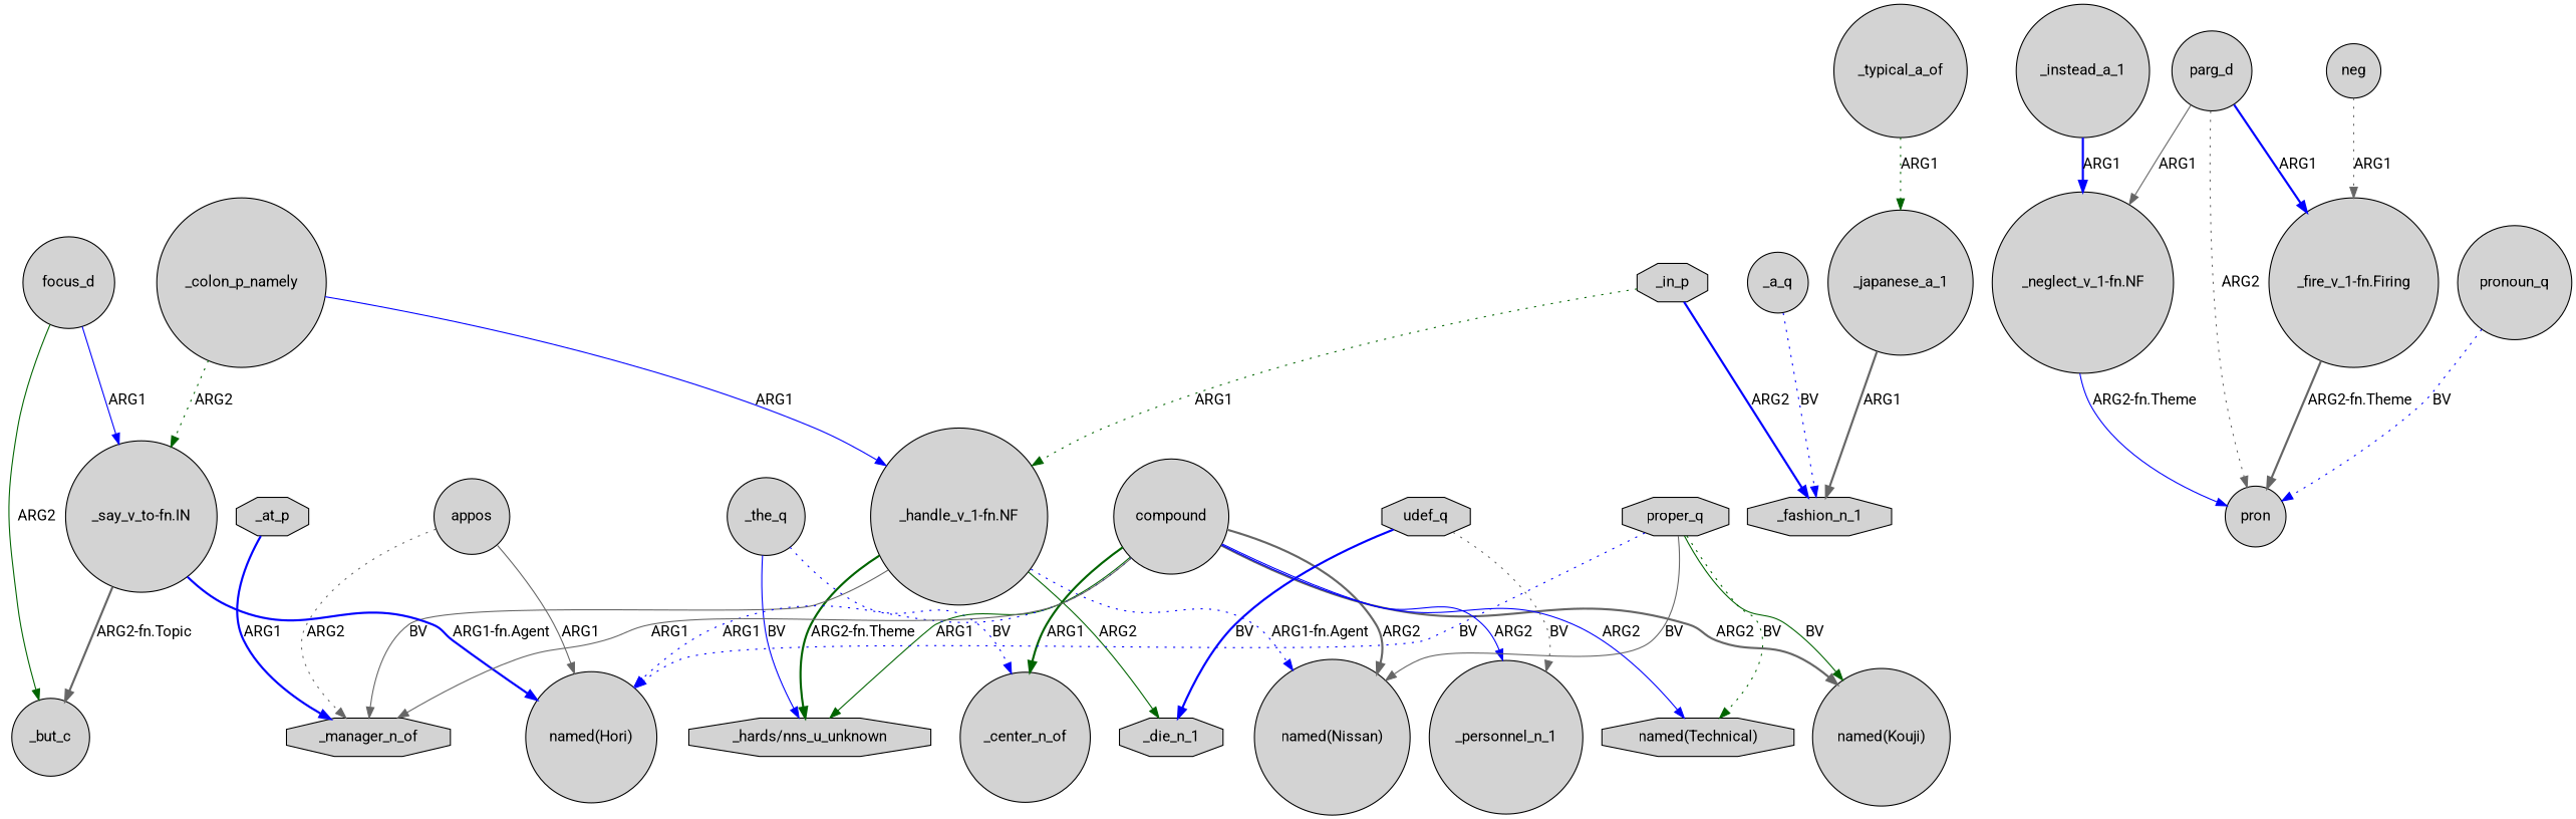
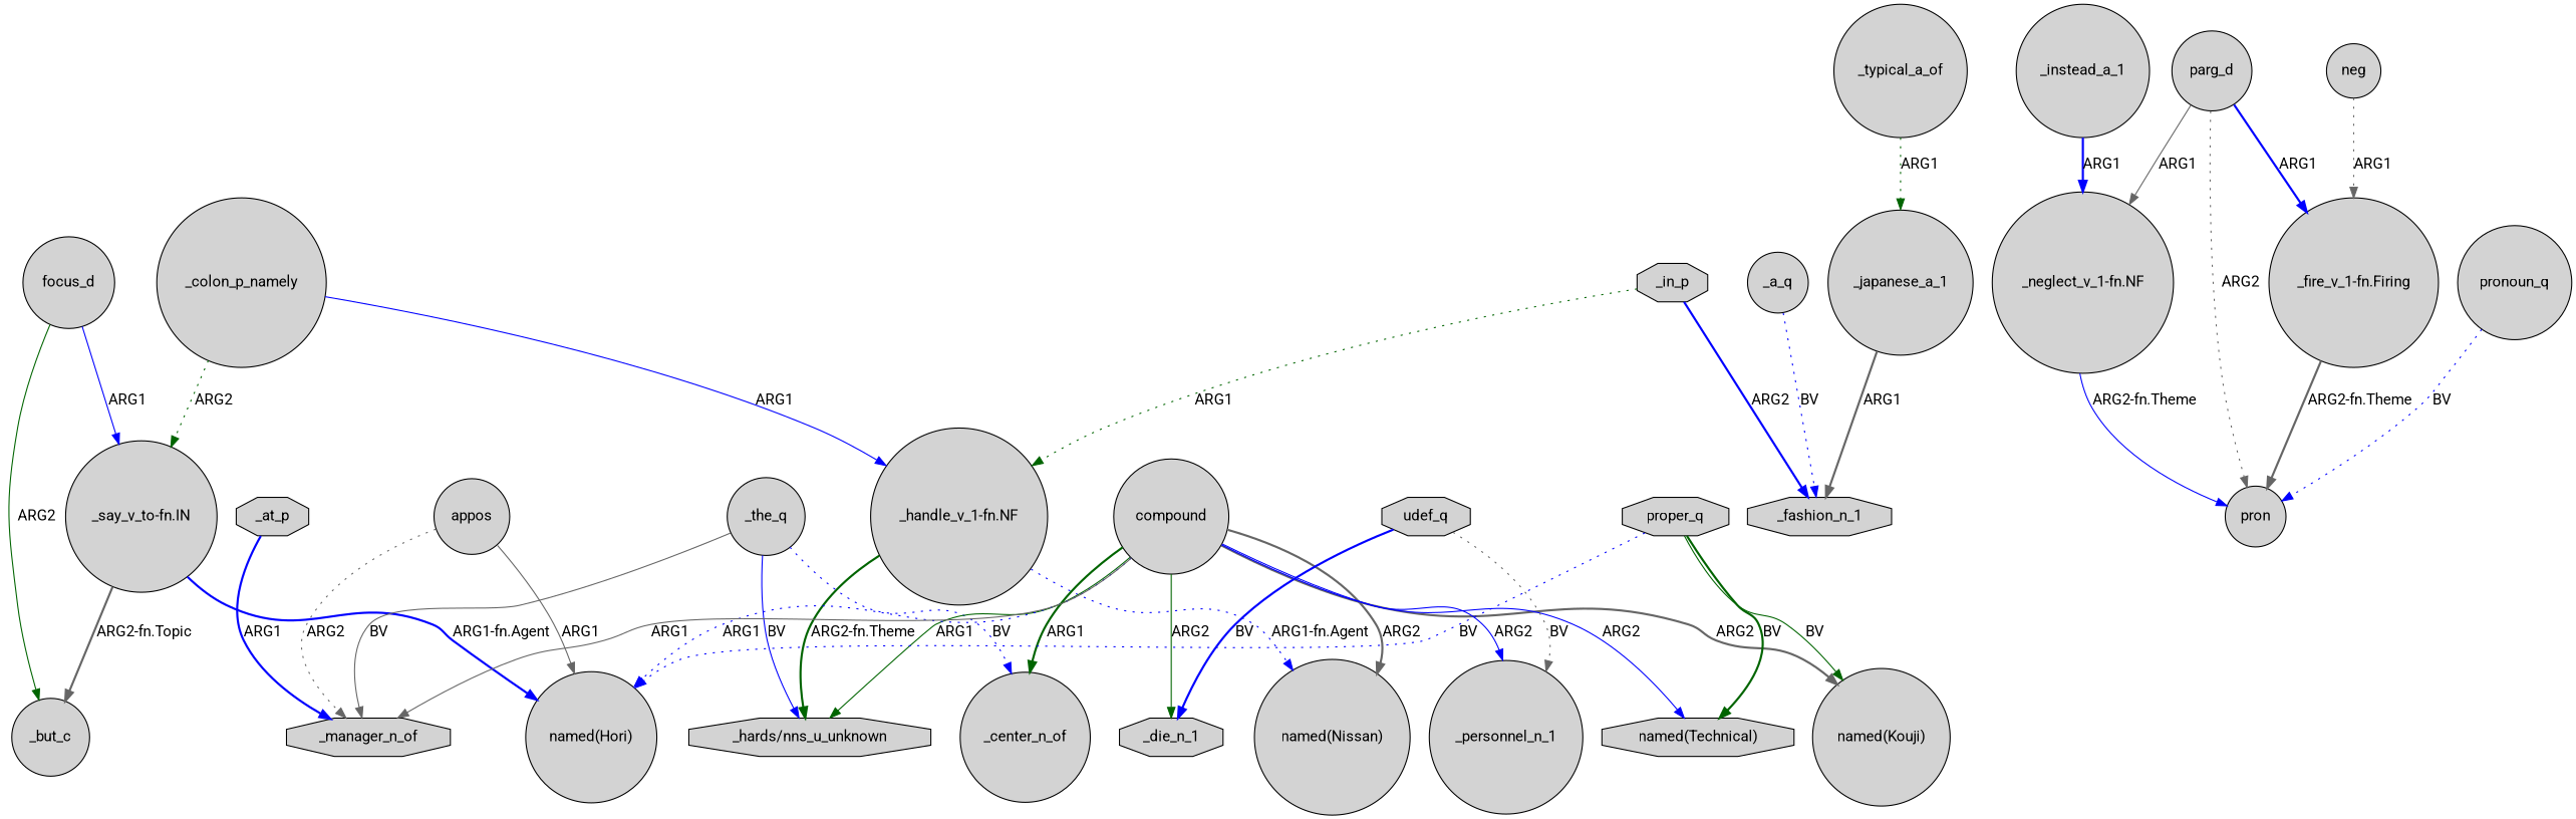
  digraph {
    fontname=Roboto
    node [fontname=Roboto shape=circle style=filled]
    edge [color=blue fontname=Roboto style=solid]
    _colon_p_namely
    "_handle_v_1-fn.NF"
    "_say_v_to-fn.IN"
    "named(Nissan)"
    "_hards/nns_u_unknown" [shape=octagon]
    "named(Hori)"
    _but_c
    _the_q
    _center_n_of
    _manager_n_of [shape=octagon]
    _in_p [shape=octagon]
    _fashion_n_1 [shape=octagon]
    compound
    _die_n_1 [shape=octagon]
    "named(Kouji)"
    _personnel_n_1
    "named(Technical)" [shape=octagon]
    udef_q [shape=octagon]
    _instead_a_1
    "_neglect_v_1-fn.NF"
    pron
    proper_q [shape=octagon]
    _a_q
    _japanese_a_1
    _at_p [shape=octagon]
    focus_d
    parg_d
    "_fire_v_1-fn.Firing"
    pronoun_q
    _typical_a_of
    appos
    neg
    _colon_p_namely -> "_handle_v_1-fn.NF" [label=ARG1]
    _colon_p_namely -> "_say_v_to-fn.IN" [color=darkgreen label=ARG2 style=dotted]
    "_handle_v_1-fn.NF" -> "named(Nissan)" [label="ARG1-fn.Agent" style=dotted]
    "_handle_v_1-fn.NF" -> "_hards/nns_u_unknown" [color=darkgreen label="ARG2-fn.Theme" style=bold]
    "_say_v_to-fn.IN" -> "named(Hori)" [label="ARG1-fn.Agent" style=bold]
    "_say_v_to-fn.IN" -> _but_c [color=gray40 label="ARG2-fn.Topic" style=bold]
    _the_q -> "_hards/nns_u_unknown" [label=BV]
    _the_q -> _center_n_of [label=BV style=dotted]
-   "_handle_v_1-fn.NF" -> _manager_n_of [color=gray40 label=BV]
+   _the_q -> _manager_n_of [color=gray40 label=BV]
    _in_p -> "_handle_v_1-fn.NF" [color=darkgreen label=ARG1 style=dotted]
    _in_p -> _fashion_n_1 [label=ARG2 style=bold]
    compound -> "named(Nissan)" [color=gray40 label=ARG2 style=bold]
    compound -> "_hards/nns_u_unknown" [color=darkgreen label=ARG1]
    compound -> "named(Hori)" [label=ARG1 style=dotted]
    compound -> _center_n_of [color=darkgreen label=ARG1 style=bold]
    compound -> _manager_n_of [color=gray40 label=ARG1]
-   "_handle_v_1-fn.NF" -> _die_n_1 [color=darkgreen label=ARG2]
+   compound -> _die_n_1 [color=darkgreen label=ARG2]
    compound -> "named(Kouji)" [color=gray40 label=ARG2 style=bold]
    compound -> _personnel_n_1 [label=ARG2]
    compound -> "named(Technical)" [label=ARG2]
    udef_q -> _die_n_1 [label=BV style=bold]
    udef_q -> _personnel_n_1 [color=gray40 label=BV style=dotted]
    _instead_a_1 -> "_neglect_v_1-fn.NF" [label=ARG1 style=bold]
    "_neglect_v_1-fn.NF" -> pron [label="ARG2-fn.Theme"]
-   proper_q -> "named(Nissan)" [color=gray40 label=BV]
    proper_q -> "named(Hori)" [label=BV style=dotted]
    proper_q -> "named(Kouji)" [color=darkgreen label=BV]
-   proper_q -> "named(Technical)" [color=darkgreen label=BV style=dotted]
+   proper_q -> "named(Technical)" [color=darkgreen label=BV style=bold]
    _a_q -> _fashion_n_1 [label=BV style=dotted]
    _japanese_a_1 -> _fashion_n_1 [color=gray40 label=ARG1 style=bold]
    _at_p -> _manager_n_of [label=ARG1 style=bold]
    focus_d -> "_say_v_to-fn.IN" [label=ARG1]
    focus_d -> _but_c [color=darkgreen label=ARG2]
    parg_d -> "_neglect_v_1-fn.NF" [color=gray40 label=ARG1]
    parg_d -> pron [color=gray40 label=ARG2 style=dotted]
    parg_d -> "_fire_v_1-fn.Firing" [label=ARG1 style=bold]
    "_fire_v_1-fn.Firing" -> pron [color=gray40 label="ARG2-fn.Theme" style=bold]
    pronoun_q -> pron [label=BV style=dotted]
    _typical_a_of -> _japanese_a_1 [color=darkgreen label=ARG1 style=dotted]
    appos -> "named(Hori)" [color=gray40 label=ARG1]
    appos -> _manager_n_of [color=gray40 label=ARG2 style=dotted]
    neg -> "_fire_v_1-fn.Firing" [color=gray40 label=ARG1 style=dotted]
  }
